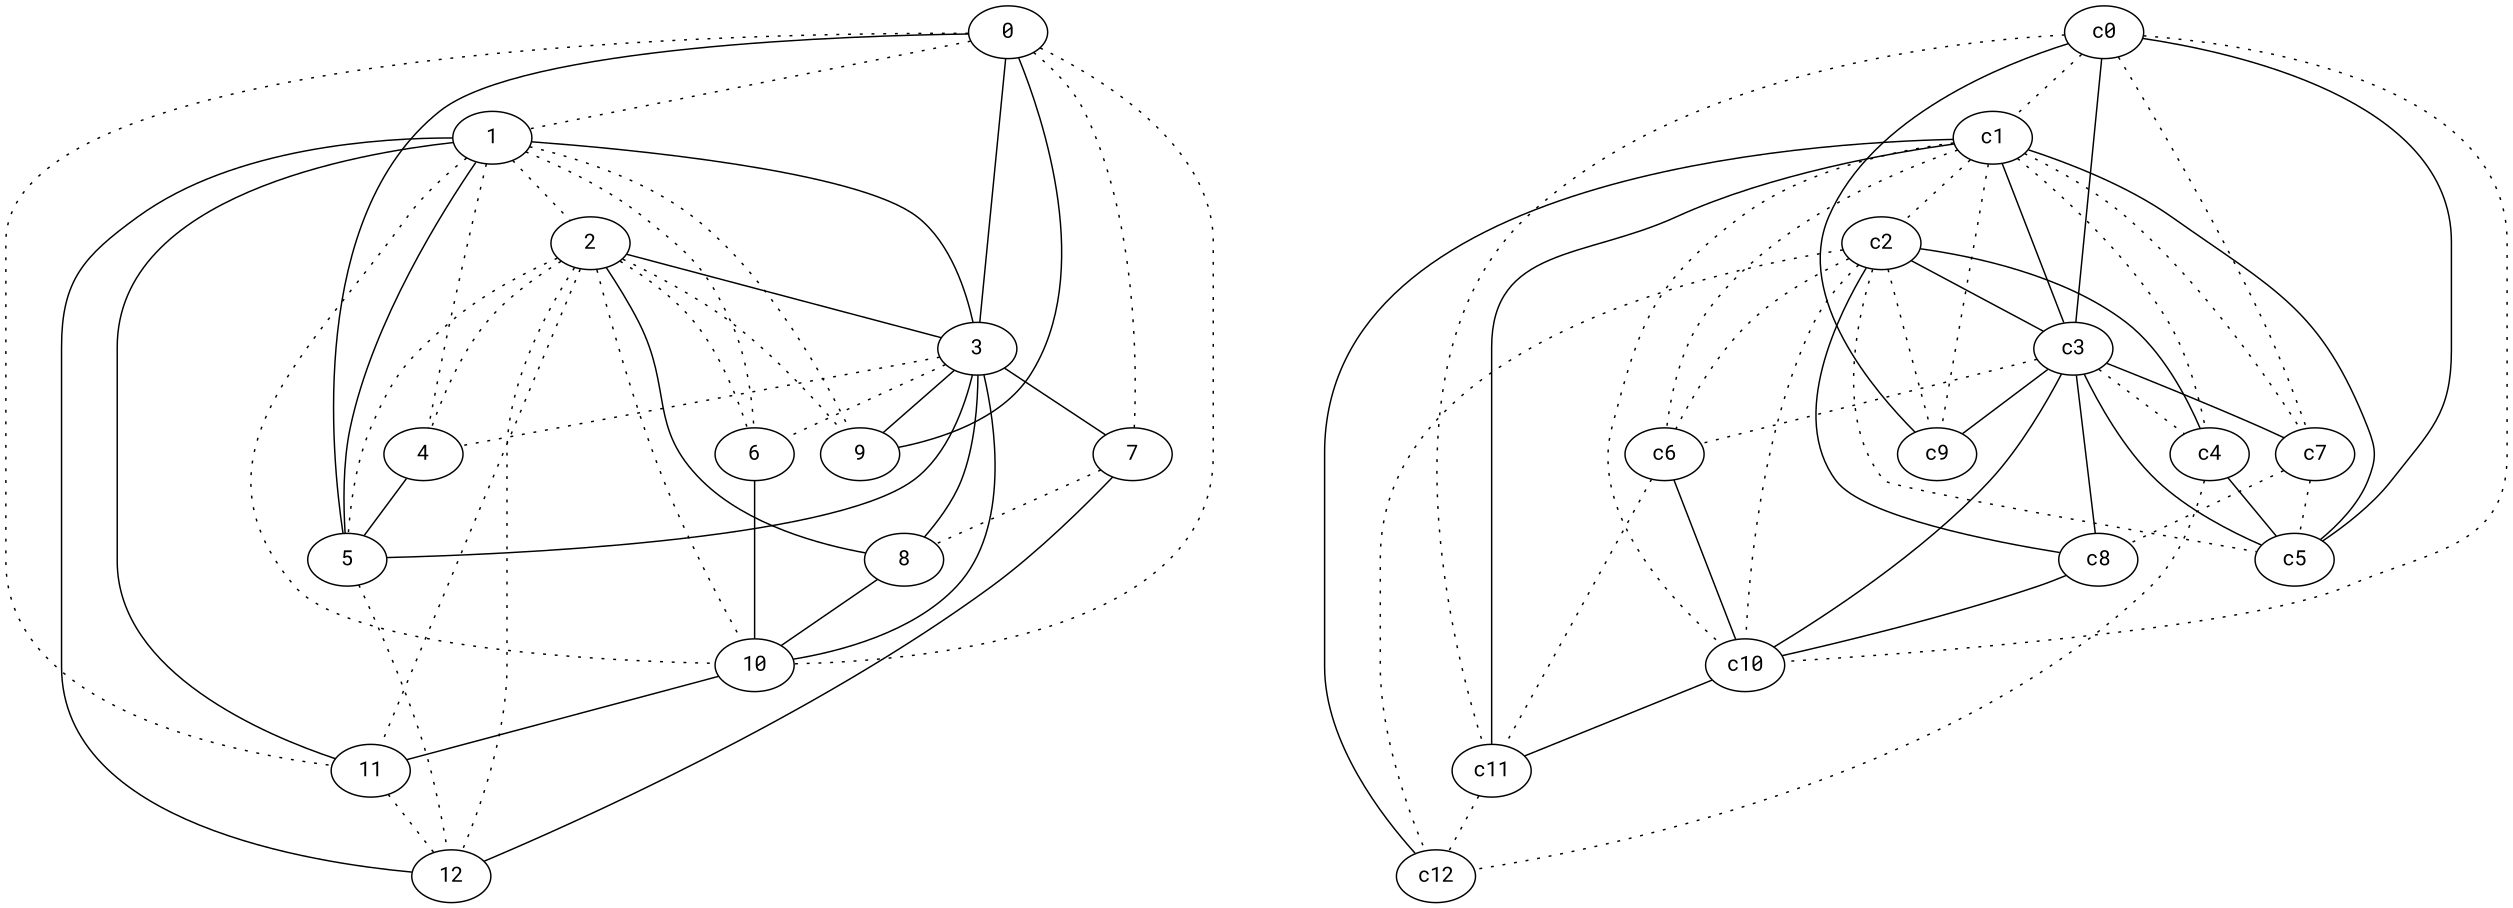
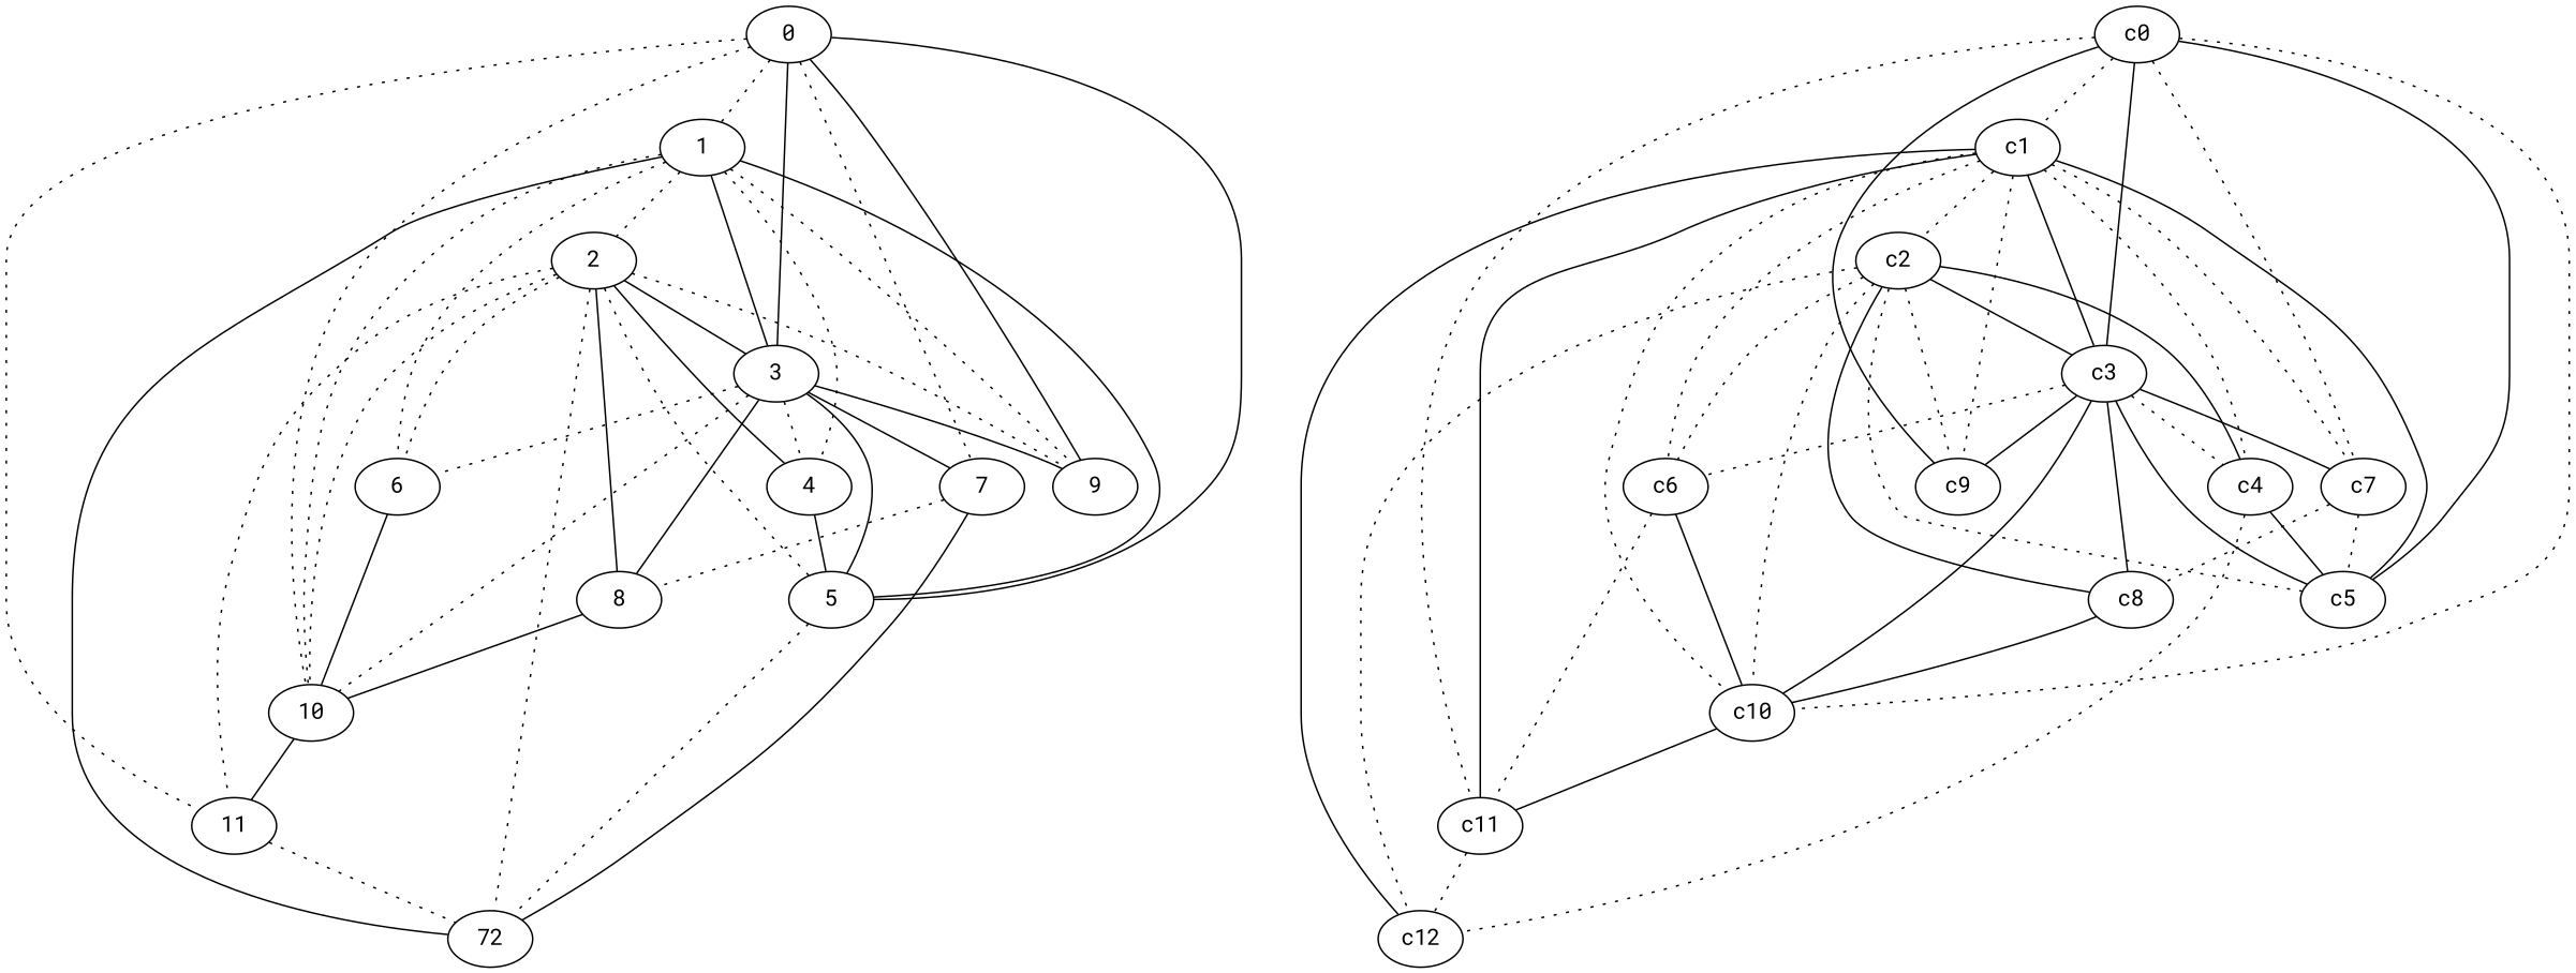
  graph {
    fontname="Roboto Mono"
    node [fontname="Roboto Mono"]
    edge [fontname="Roboto Mono" style=dotted]
    n1 [label=0]
    n2 [label=1]
    n3 [label=3]
    n4 [label=5]
    n5 [label=7]
    n6 [label=9]
    n7 [label=10]
    n8 [label=11]
    n9 [label=2]
    n10 [label=4]
    n11 [label=6]
-   n12 [label=12]
+   n12 [label=72]
    n13 [label=8]
    c0
    c1
    c3
    c5
    c7
    c9
    c10
    c11
    c2
    c4
    c6
    c12
    c8
    n1 -- n2
    n1 -- n3 [style=""]
    n1 -- n4 [style=""]
    n1 -- n5
    n1 -- n6 [style=""]
    n1 -- n7
    n1 -- n8
    n2 -- n3 [style=""]
    n2 -- n4 [style=""]
    n2 -- n6
    n2 -- n7
-   n2 -- n8 [style=""]
    n2 -- n9
    n2 -- n10
    n2 -- n11
    n2 -- n12 [style=""]
    n3 -- n4 [style=""]
    n3 -- n5 [style=""]
    n3 -- n6 [style=""]
-   n3 -- n7 [style=""]
+   n3 -- n7
    n3 -- n10
    n3 -- n11
    n3 -- n13 [style=""]
    n4 -- n12
    n5 -- n12 [style=solid]
    n5 -- n13
    n7 -- n8 [style=""]
    n8 -- n12
    n9 -- n3 [style=""]
    n9 -- n4
    n9 -- n6
    n9 -- n7
    n9 -- n8
-   n9 -- n10
+   n9 -- n10 [style=""]
    n9 -- n11
    n9 -- n12
    n9 -- n13 [style=""]
    n10 -- n4 [style=""]
    n11 -- n7 [style=""]
    n13 -- n7 [style=""]
    c0 -- c1
    c0 -- c3 [style=""]
    c0 -- c5 [style=""]
    c0 -- c7
    c0 -- c9 [style=""]
    c0 -- c10
    c0 -- c11
    c1 -- c3 [style=""]
    c1 -- c5 [style=""]
    c1 -- c7
    c1 -- c9
    c1 -- c10
    c1 -- c11 [style=""]
    c1 -- c2
    c1 -- c4
    c1 -- c6
    c1 -- c12 [style=""]
    c3 -- c5 [style=""]
    c3 -- c7 [style=""]
    c3 -- c9 [style=""]
    c3 -- c10 [style=""]
    c3 -- c4
    c3 -- c6
    c3 -- c8 [style=""]
    c7 -- c5
    c7 -- c8
    c10 -- c11 [style=""]
    c11 -- c12
    c2 -- c3 [style=""]
    c2 -- c5
    c2 -- c9
    c2 -- c10
    c2 -- c4 [style=""]
    c2 -- c6
    c2 -- c12
    c2 -- c8 [style=""]
    c4 -- c5 [style=""]
    c4 -- c12
    c6 -- c10 [style=""]
    c6 -- c11
    c8 -- c10 [style=""]
  }
